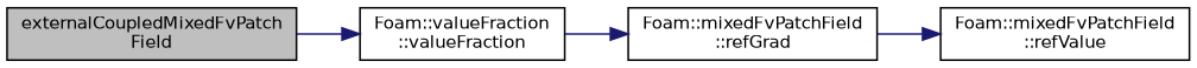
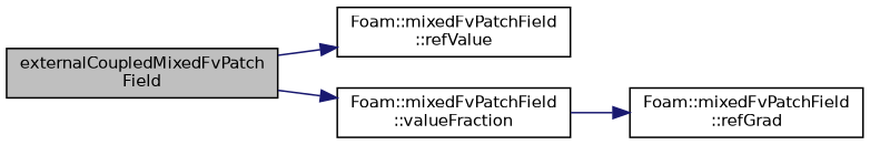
  digraph {
    rankdir=LR
    node [color=black fontname=Helvetica fontsize=10 shape=record]
    edge [color=midnightblue fontname=Helvetica fontsize=10 labelfontname=Helvetica labelfontsize=10 style=solid]
    n1 [fillcolor=grey75 fontcolor=black height=0.2 label="externalCoupledMixedFvPatch\lField" style=filled width=0.4]
    n2 [height=0.2 label="Foam::mixedFvPatchField\l::refValue" width=0.4]
-   n3 [height=0.2 label="Foam::valueFraction\l::valueFraction" width=0.4]
+   n3 [height=0.2 label="Foam::mixedFvPatchField\l::valueFraction" width=0.4]
    n4 [height=0.2 label="Foam::mixedFvPatchField\l::refGrad" width=0.4]
-   n4 -> n2
+   n1 -> n2
    n1 -> n3
    n3 -> n4
  }
